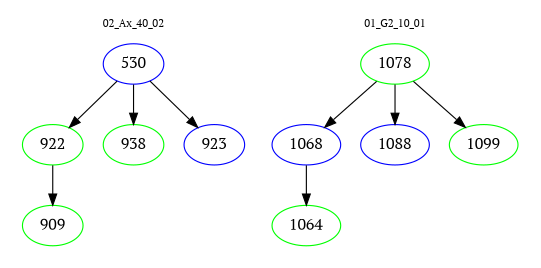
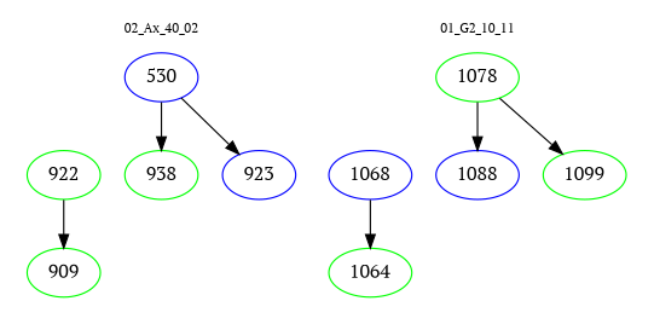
  digraph {
    fontname="PT Serif"
    node [color=green fontname="PT Serif"]
    edge [color=black fontname="PT Serif"]
    n1 [color=blue label=530]
    n2 [label=922]
    n3 [label=938]
    n4 [color=blue label=923]
    n5 [label=909]
    n6 [label=1078]
    n7 [color=blue label=1068]
    n8 [color=blue label=1088]
    n9 [label=1099]
    n10 [label=1064]
    subgraph cluster_1 {
      color=white
      fontsize=10
      label="02_Ax_40_02"
      n1
      n2
      n3
      n4
      n5
    }
    subgraph cluster_2 {
      color=white
      fontsize=10
-     label="01_G2_10_01"
+     label="01_G2_10_11"
      n6
      n7
      n8
      n9
      n10
    }
-   n1 -> n2
    n1 -> n3
    n1 -> n4
    n2 -> n5
-   n6 -> n7
    n6 -> n8
    n6 -> n9
    n7 -> n10
  }
